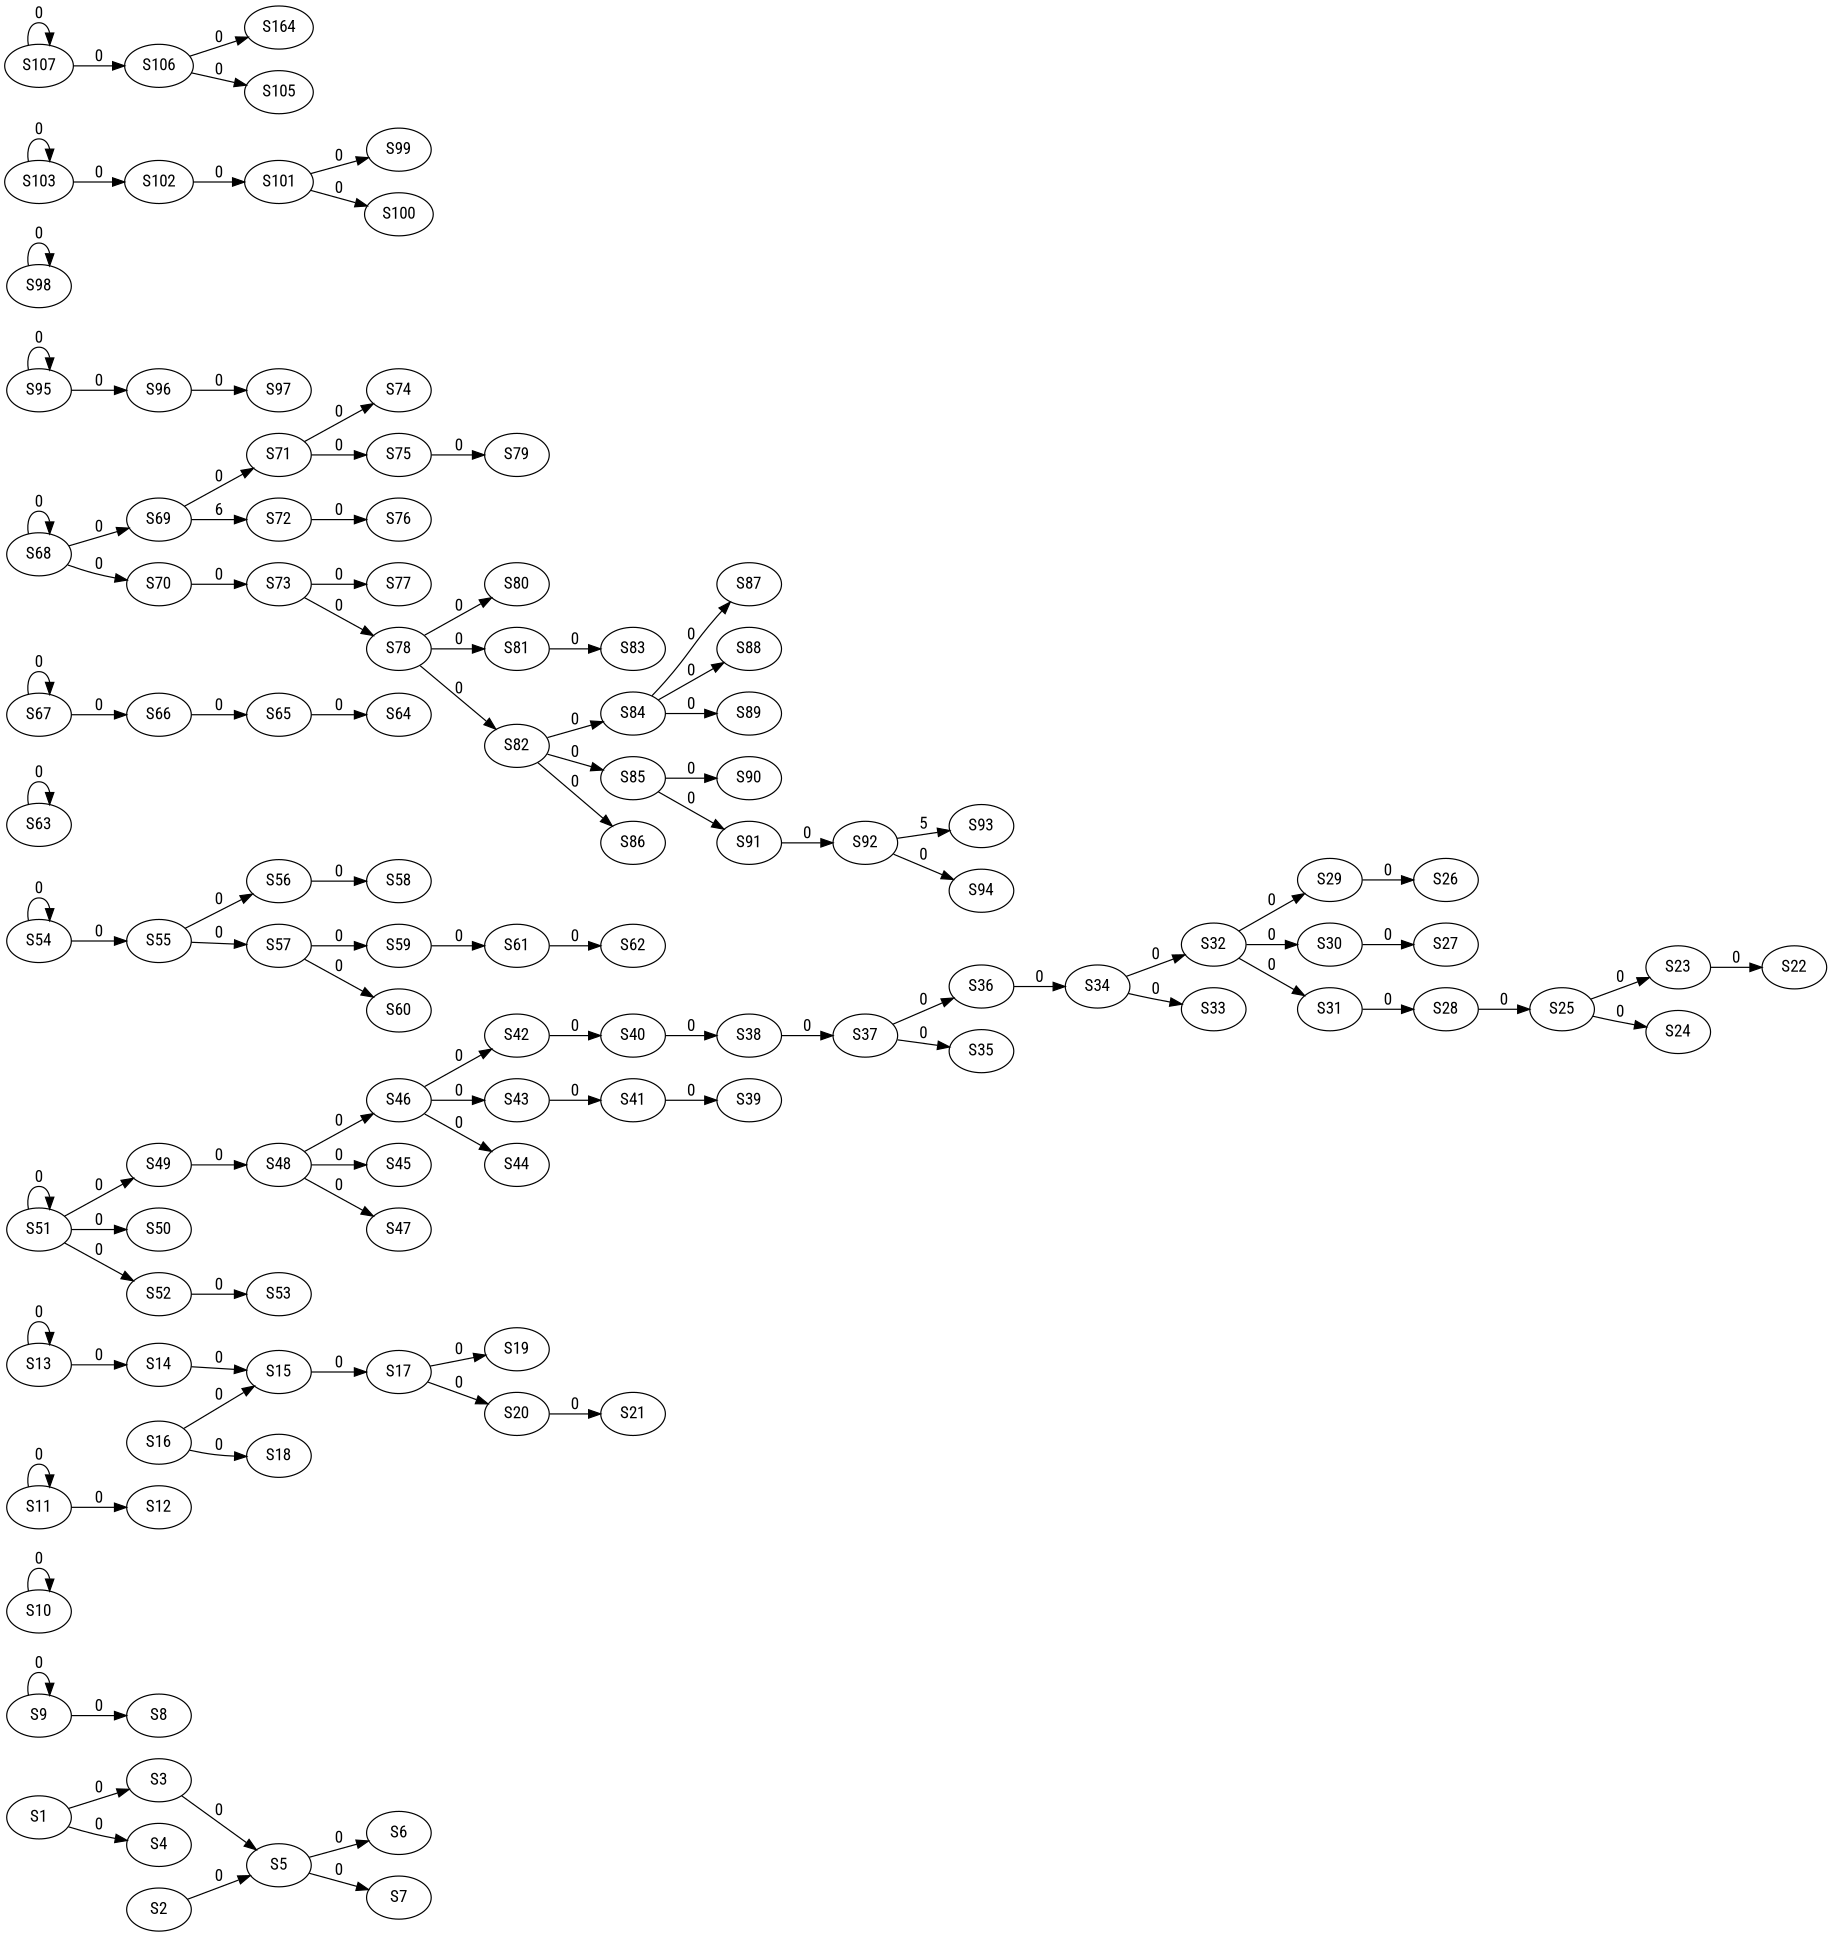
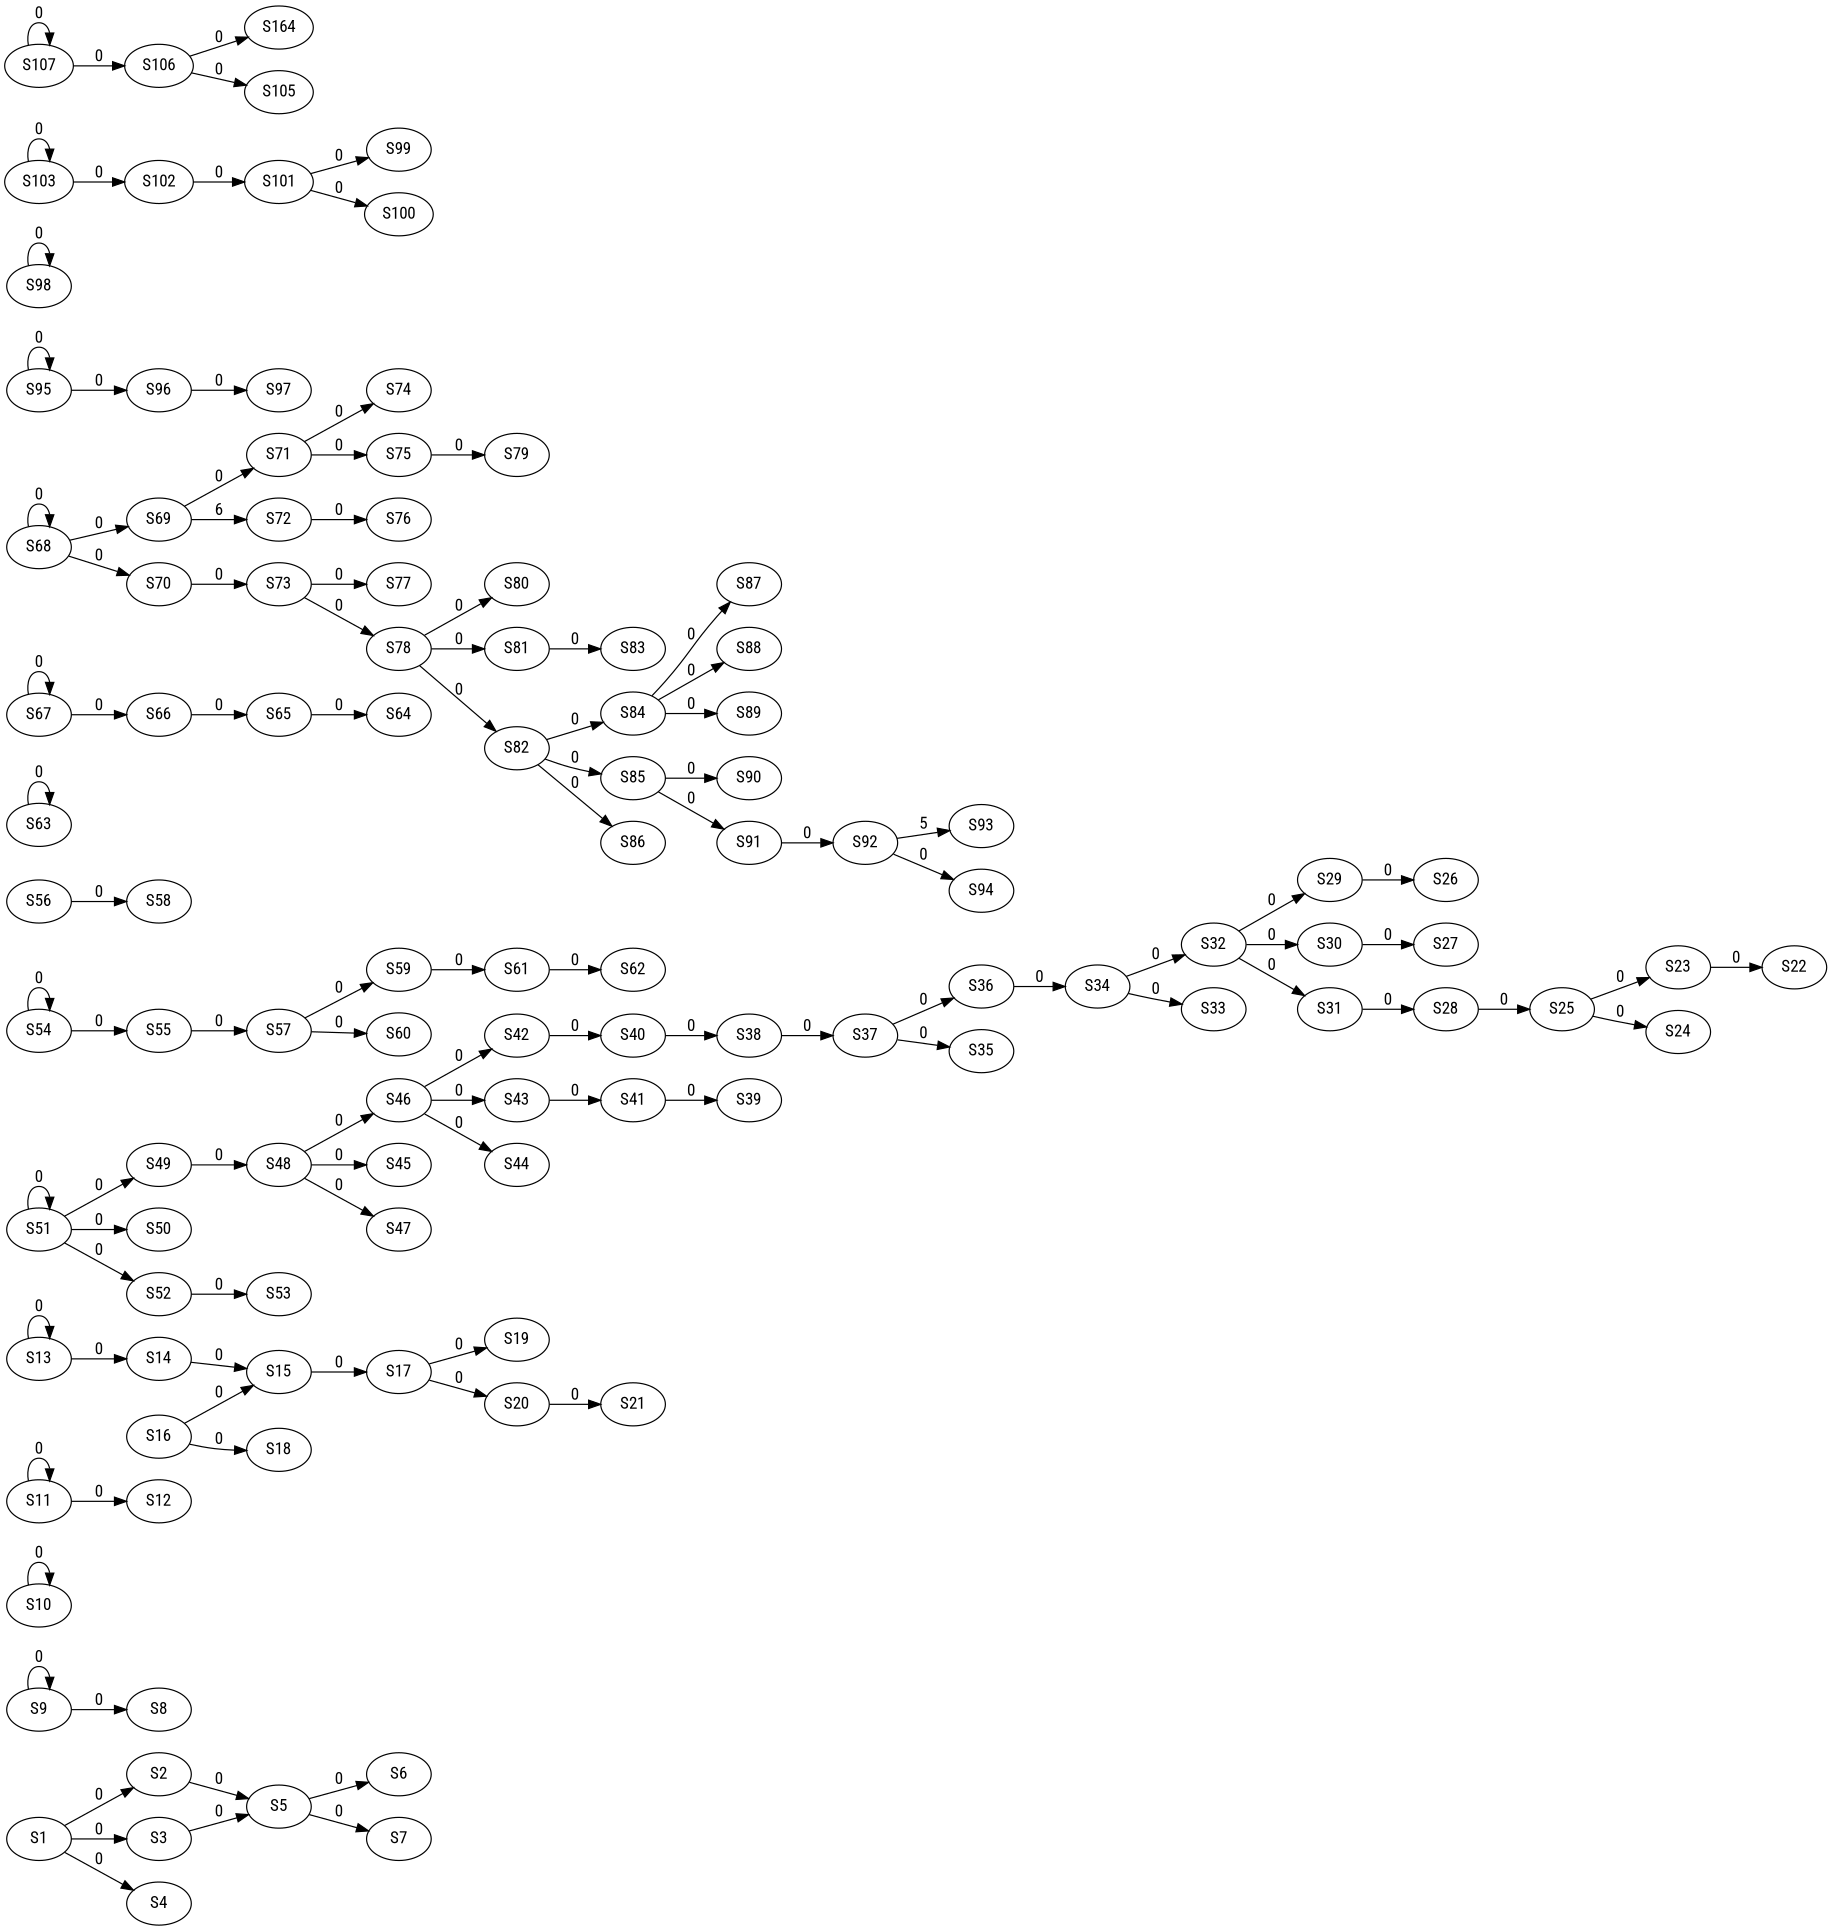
  strict digraph {
    fontname="Roboto Condensed"
    rankdir=LR
    node [fontname="Roboto Condensed"]
    edge [fontname="Roboto Condensed"]
    S1
    S2
    S3
    S4
    S5
    S6
    S7
    S9
    S8
    S10
    S11
    S12
    S13
    S14
    S15
    S17
    S16
    S18
    S19
    S20
    S21
    S23
    S22
    S25
    S24
    S28
    S29
    S26
    S30
    S27
    S31
    S32
    S34
    S33
    S36
    S37
    S35
    S38
    S40
    S41
    S39
    S42
    S43
    S46
    S44
    S48
    S45
    S47
    S49
    S51
    S50
    S52
    S53
    S54
    S55
    S56
    S57
    S58
    S59
    S60
    S61
    S62
    S63
    S65
    S64
    S66
    S67
    S68
    S69
    S70
    S71
    S72
    S73
    S74
    S75
    S76
    S77
    S78
    S79
    S80
    S81
    S82
    S83
    S84
    S85
    S86
    S87
    S88
    S89
    S90
    S91
    S92
    S93
    S94
    S95
    S96
    S97
    S98
    S101
    S99
    S100
    S102
    S103
    n104 [label=S164]
    S106
    S105
    S107
+   S1 -> S2 [label=0]
    S1 -> S3 [label=0]
    S1 -> S4 [label=0]
    S2 -> S5 [label=0]
    S3 -> S5 [label=0]
    S5 -> S6 [label=0]
    S5 -> S7 [label=0]
    S9 -> S9 [label=0]
    S9 -> S8 [label=0]
    S10 -> S10 [label=0]
    S11 -> S11 [label=0]
    S11 -> S12 [label=0]
    S13 -> S13 [label=0]
    S13 -> S14 [label=0]
    S14 -> S15 [label=0]
    S15 -> S17 [label=0]
    S17 -> S19 [label=0]
    S17 -> S20 [label=0]
    S16 -> S15 [label=0]
    S16 -> S18 [label=0]
    S20 -> S21 [label=0]
    S23 -> S22 [label=0]
    S25 -> S23 [label=0]
    S25 -> S24 [label=0]
    S28 -> S25 [label=0]
    S29 -> S26 [label=0]
    S30 -> S27 [label=0]
    S31 -> S28 [label=0]
    S32 -> S29 [label=0]
    S32 -> S30 [label=0]
    S32 -> S31 [label=0]
    S34 -> S32 [label=0]
    S34 -> S33 [label=0]
    S36 -> S34 [label=0]
    S37 -> S36 [label=0]
    S37 -> S35 [label=0]
    S38 -> S37 [label=0]
    S40 -> S38 [label=0]
    S41 -> S39 [label=0]
    S42 -> S40 [label=0]
    S43 -> S41 [label=0]
    S46 -> S42 [label=0]
    S46 -> S43 [label=0]
    S46 -> S44 [label=0]
    S48 -> S46 [label=0]
    S48 -> S45 [label=0]
    S48 -> S47 [label=0]
    S49 -> S48 [label=0]
    S51 -> S49 [label=0]
    S51 -> S51 [label=0]
    S51 -> S50 [label=0]
    S51 -> S52 [label=0]
    S52 -> S53 [label=0]
    S54 -> S54 [label=0]
    S54 -> S55 [label=0]
-   S55 -> S56 [label=0]
    S55 -> S57 [label=0]
    S56 -> S58 [label=0]
    S57 -> S59 [label=0]
    S57 -> S60 [label=0]
    S59 -> S61 [label=0]
    S61 -> S62 [label=0]
    S63 -> S63 [label=0]
    S65 -> S64 [label=0]
    S66 -> S65 [label=0]
    S67 -> S66 [label=0]
    S67 -> S67 [label=0]
    S68 -> S68 [label=0]
    S68 -> S69 [label=0]
    S68 -> S70 [label=0]
    S69 -> S71 [label=0]
    S69 -> S72 [label=6]
    S70 -> S73 [label=0]
    S71 -> S74 [label=0]
    S71 -> S75 [label=0]
    S72 -> S76 [label=0]
    S73 -> S77 [label=0]
    S73 -> S78 [label=0]
    S75 -> S79 [label=0]
    S78 -> S80 [label=0]
    S78 -> S81 [label=0]
    S78 -> S82 [label=0]
    S81 -> S83 [label=0]
    S82 -> S84 [label=0]
    S82 -> S85 [label=0]
    S82 -> S86 [label=0]
    S84 -> S87 [label=0]
    S84 -> S88 [label=0]
    S84 -> S89 [label=0]
    S85 -> S90 [label=0]
    S85 -> S91 [label=0]
    S91 -> S92 [label=0]
    S92 -> S93 [label=5]
    S92 -> S94 [label=0]
    S95 -> S95 [label=0]
    S95 -> S96 [label=0]
    S96 -> S97 [label=0]
    S98 -> S98 [label=0]
    S101 -> S99 [label=0]
    S101 -> S100 [label=0]
    S102 -> S101 [label=0]
    S103 -> S102 [label=0]
    S103 -> S103 [label=0]
    S106 -> n104 [label=0]
    S106 -> S105 [label=0]
    S107 -> S106 [label=0]
    S107 -> S107 [label=0]
  }
